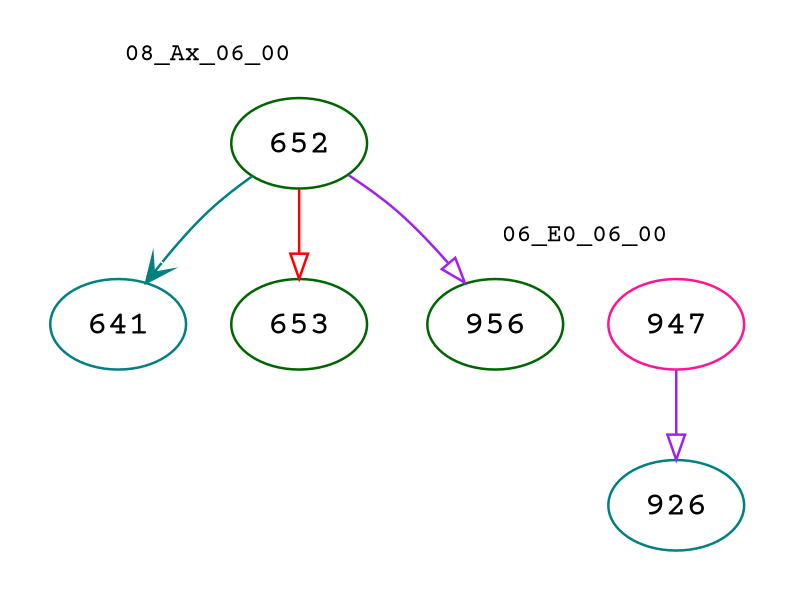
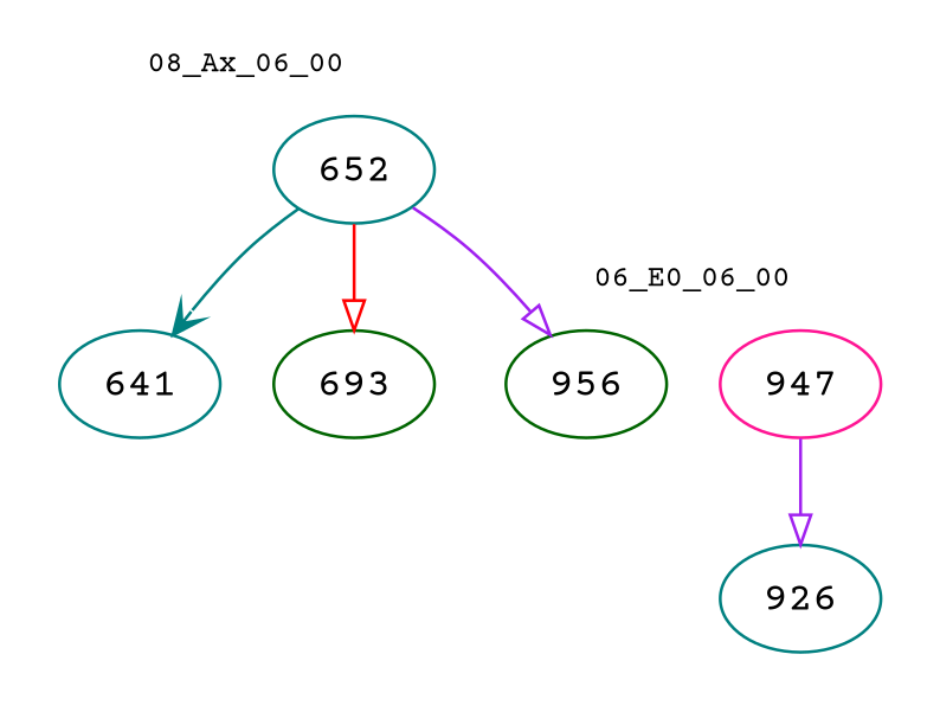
  digraph {
    fontname="Courier Prime"
    node [color=teal fontname="Courier Prime"]
    edge [arrowhead=onormal color=purple fontname="Courier Prime"]
-   n1 [color=darkgreen label=652]
+   n1 [label=652]
    n2 [label=641]
-   n3 [color=darkgreen label=653]
+   n3 [color=darkgreen label=693]
    n4 [color=deeppink label=947]
    n5 [label=926]
    n6 [color=darkgreen label=956]
    subgraph cluster_1 {
      color=white
      fontsize=10
      label="08_Ax_06_00"
      n1
      n2
      n3
    }
    subgraph cluster_2 {
      color=white
      fontsize=10
      label="06_E0_06_00"
      n4
      n5
      n6
    }
    n1 -> n2 [arrowhead=vee color=teal]
    n1 -> n3 [color=red]
    n1 -> n6
    n4 -> n5
  }
